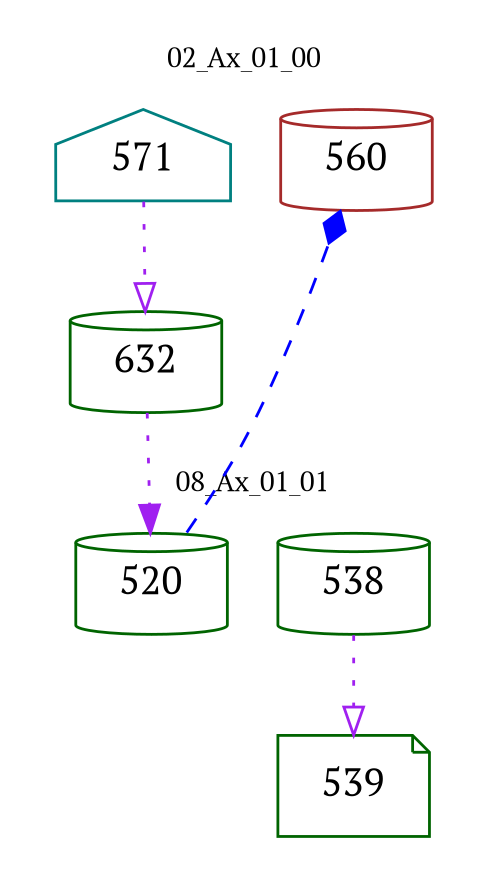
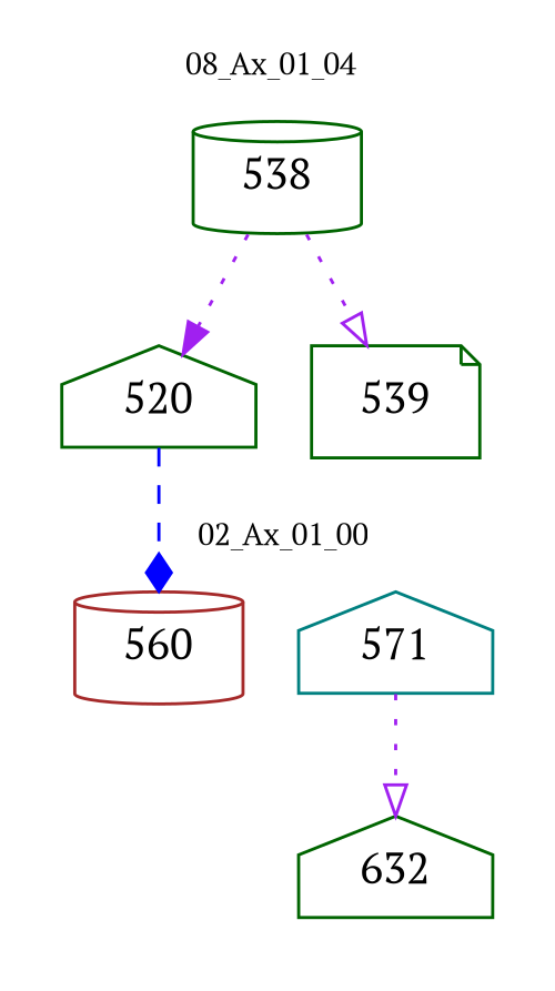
  digraph {
    fontname="PT Serif"
    node [color=darkgreen fontname="PT Serif" shape=cylinder]
    edge [arrowhead=onormal color=purple fontname="PT Serif" style=dotted]
    n1 [color=teal label=571 shape=house]
    n2 [color=brown label=560]
-   n3 [label=632]
+   n3 [label=632 shape=house]
    n4 [label=538]
-   n5 [label=520]
+   n5 [label=520 shape=house]
    n6 [label=539 shape=note]
    subgraph cluster_1 {
      color=white
      fontsize=10
      label="02_Ax_01_00"
      n1
      n2
      n3
    }
    subgraph cluster_2 {
      color=white
      fontsize=10
-     label="08_Ax_01_01"
+     label="08_Ax_01_04"
      n4
      n5
      n6
    }
    n1 -> n3
-   n3 -> n5 [arrowhead=normal]
+   n4 -> n5 [arrowhead=normal]
    n4 -> n6
    n5 -> n2 [arrowhead=diamond color=blue style=dashed]
  }
